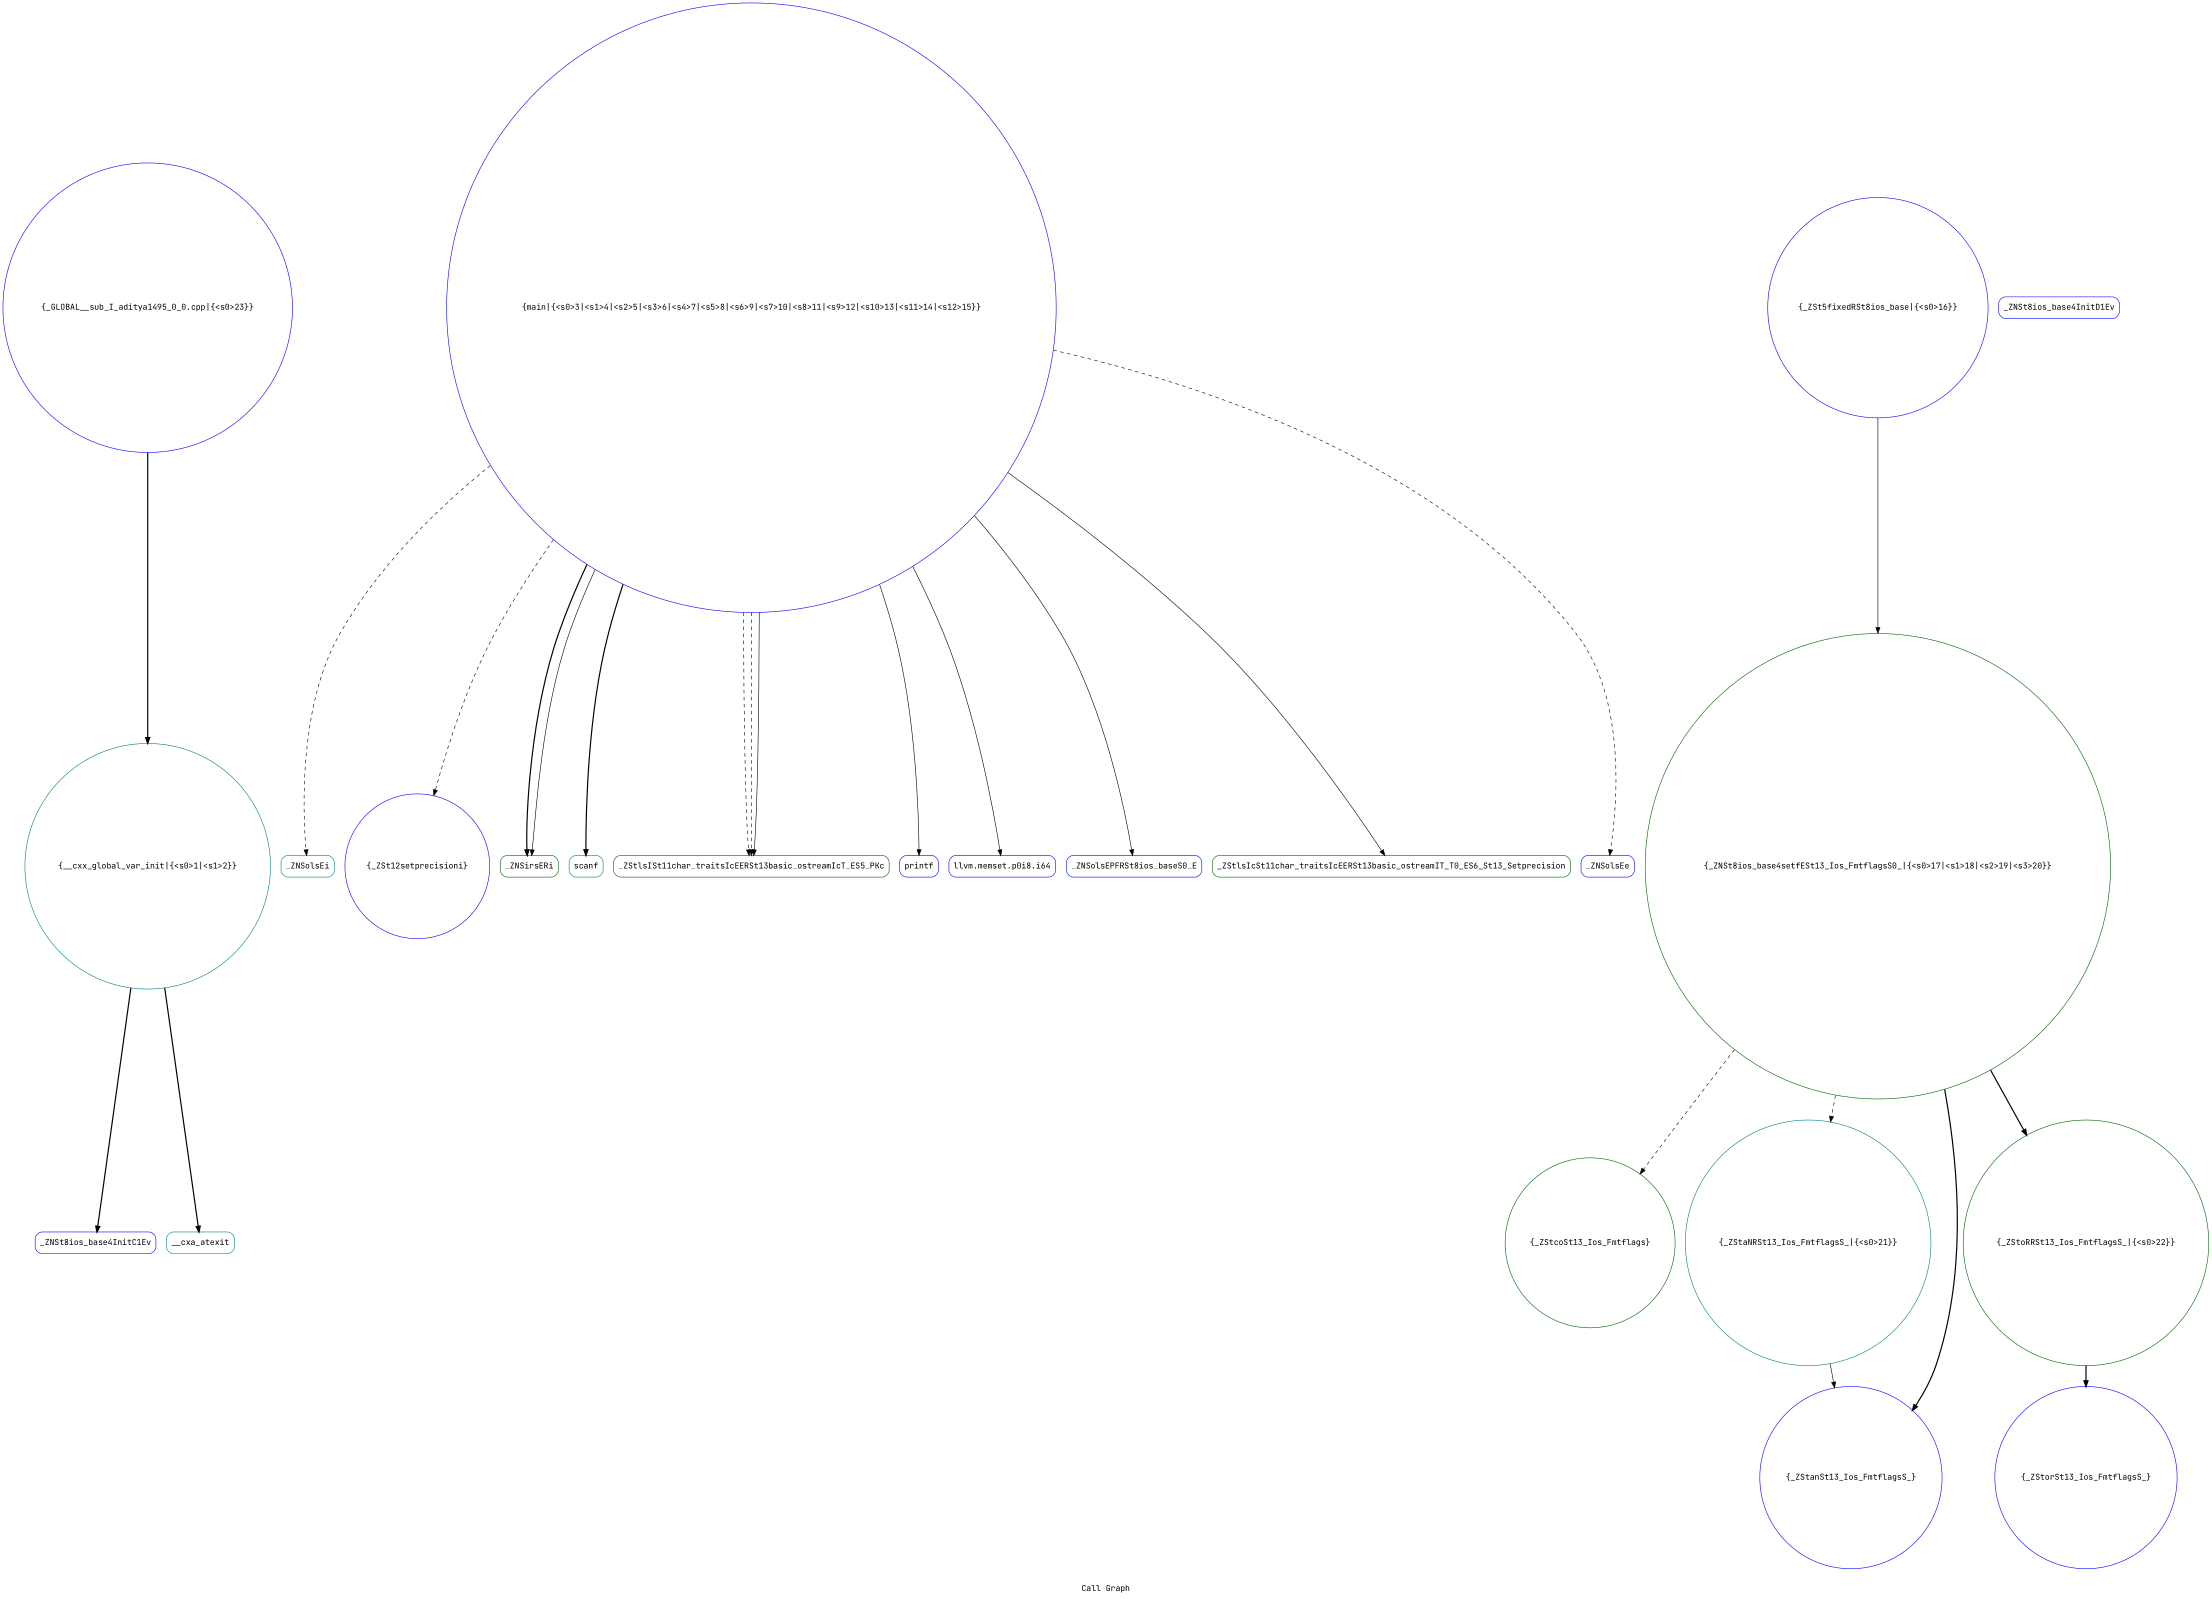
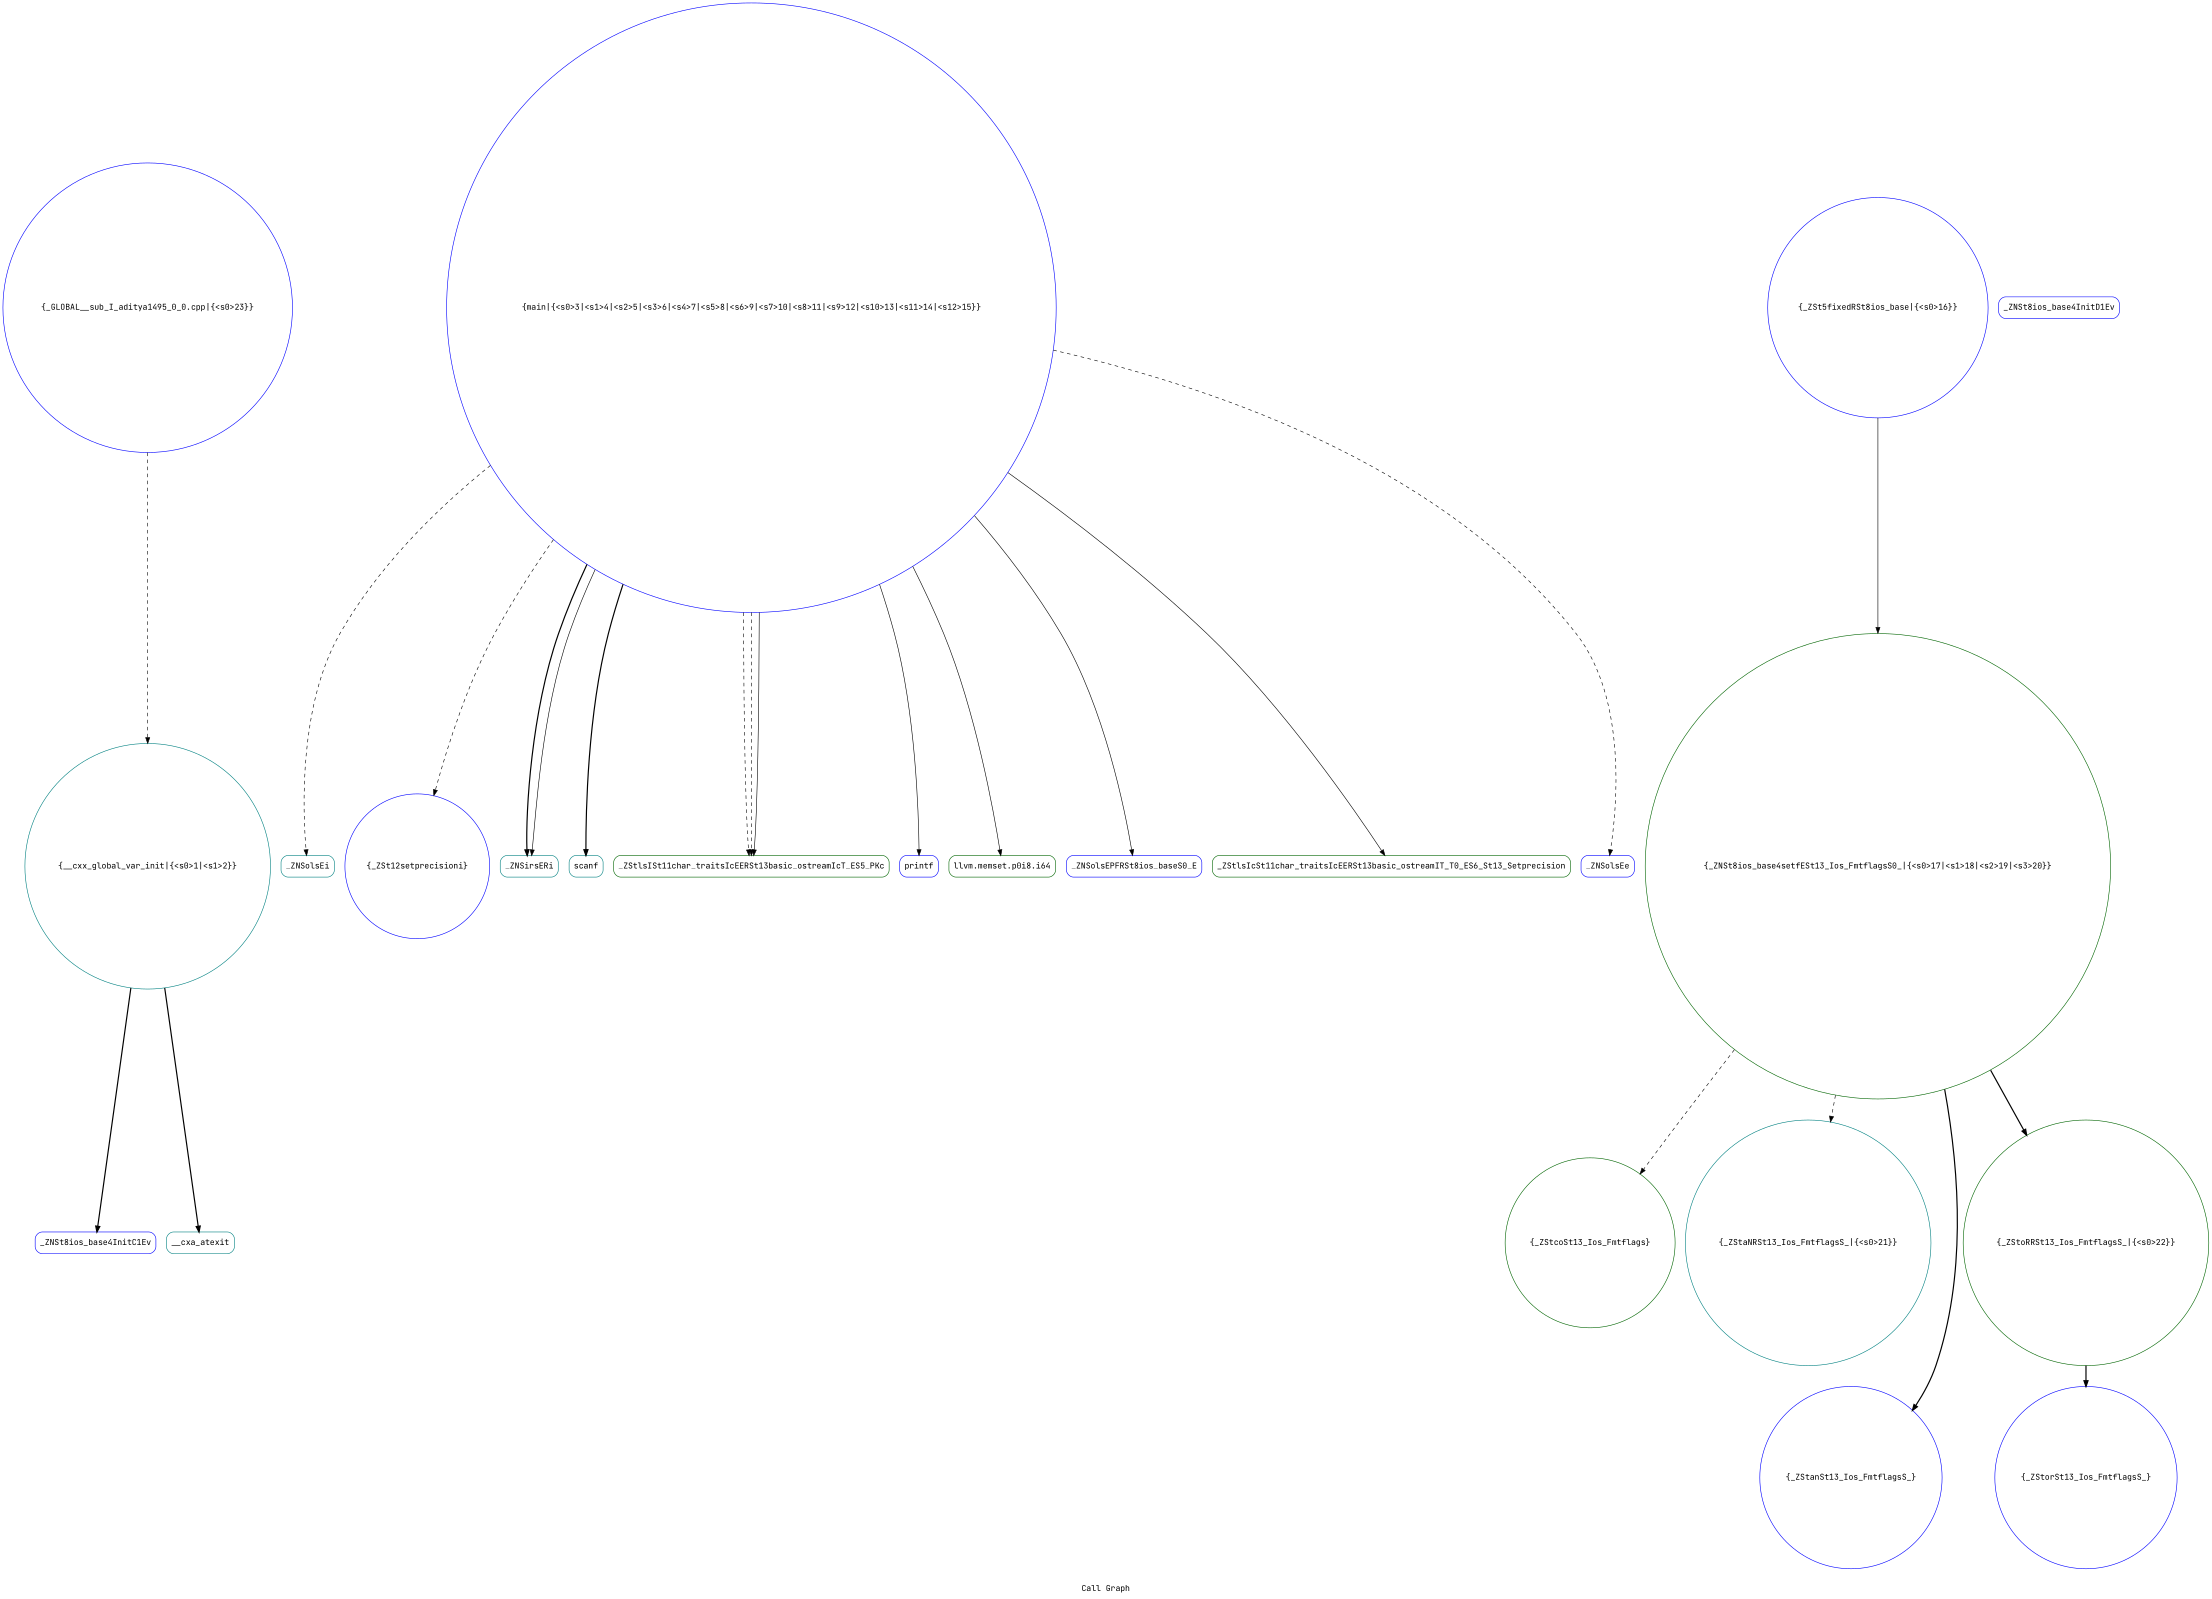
  digraph {
    fontname="JetBrains Mono"
    label="Call Graph"
    node [color=blue fontname="JetBrains Mono" shape=Mrecord]
    edge [color=black fontname="JetBrains Mono" style=bold tailport=s0]
    n1 [color=teal label="{__cxx_global_var_init|{<s0>1|<s1>2}}" shape=circle]
    n2 [label="{_ZNSt8ios_base4InitC1Ev}"]
    n3 [color=teal label="{__cxa_atexit}"]
    n4 [color=teal label="{_ZNSolsEi}"]
    n5 [label="{_ZSt12setprecisioni}" shape=circle]
    n6 [label="{_ZStorSt13_Ios_FmtflagsS_}" shape=circle]
    n7 [label="{_ZNSt8ios_base4InitD1Ev}"]
-   n8 [color=darkgreen label="{_ZNSirsERi}"]
+   n8 [color=teal label="{_ZNSirsERi}"]
    n9 [color=darkgreen label="{_ZNSt8ios_base4setfESt13_Ios_FmtflagsS0_|{<s0>17|<s1>18|<s2>19|<s3>20}}" shape=circle]
    n10 [color=darkgreen label="{_ZStcoSt13_Ios_Fmtflags}" shape=circle]
    n11 [color=teal label="{_ZStaNRSt13_Ios_FmtflagsS_|{<s0>21}}" shape=circle]
    n12 [label="{_ZStanSt13_Ios_FmtflagsS_}" shape=circle]
    n13 [color=darkgreen label="{_ZStoRRSt13_Ios_FmtflagsS_|{<s0>22}}" shape=circle]
    n14 [label="{main|{<s0>3|<s1>4|<s2>5|<s3>6|<s4>7|<s5>8|<s6>9|<s7>10|<s8>11|<s9>12|<s10>13|<s11>14|<s12>15}}" shape=circle]
    n15 [color=teal label="{scanf}"]
    n16 [color=darkgreen label="{_ZStlsISt11char_traitsIcEERSt13basic_ostreamIcT_ES5_PKc}"]
    n17 [label="{printf}"]
-   n18 [label="{llvm.memset.p0i8.i64}"]
+   n18 [color=darkgreen label="{llvm.memset.p0i8.i64}"]
    n19 [label="{_ZNSolsEPFRSt8ios_baseS0_E}"]
    n20 [color=darkgreen label="{_ZStlsIcSt11char_traitsIcEERSt13basic_ostreamIT_T0_ES6_St13_Setprecision}"]
    n21 [label="{_ZNSolsEe}"]
    n22 [label="{_ZSt5fixedRSt8ios_base|{<s0>16}}" shape=circle]
    n23 [label="{_GLOBAL__sub_I_aditya1495_0_0.cpp|{<s0>23}}" shape=circle]
    n1 -> n2
    n1 -> n3 [tailport=s1]
    n9 -> n10 [style=dashed]
    n9 -> n11 [style=dashed tailport=s1]
    n9 -> n12 [tailport=s2]
    n9 -> n13 [tailport=s3]
-   n11 -> n12 [style=solid]
    n13 -> n6
    n14 -> n4 [style=dashed tailport=s2]
    n14 -> n5 [style=dashed tailport=s9]
    n14 -> n8 [tailport=s5]
    n14 -> n8 [style=solid tailport=s6]
    n14 -> n15
    n14 -> n16 [style=dashed tailport=s1]
    n14 -> n16 [style=dashed tailport=s3]
    n14 -> n16 [style=solid tailport=s12]
    n14 -> n17 [style=solid tailport=s4]
    n14 -> n18 [style=solid tailport=s7]
    n14 -> n19 [style=solid tailport=s8]
    n14 -> n20 [style=solid tailport=s10]
    n14 -> n21 [style=dashed tailport=s11]
    n22 -> n9 [style=solid]
-   n23 -> n1
+   n23 -> n1 [style=dashed]
  }
